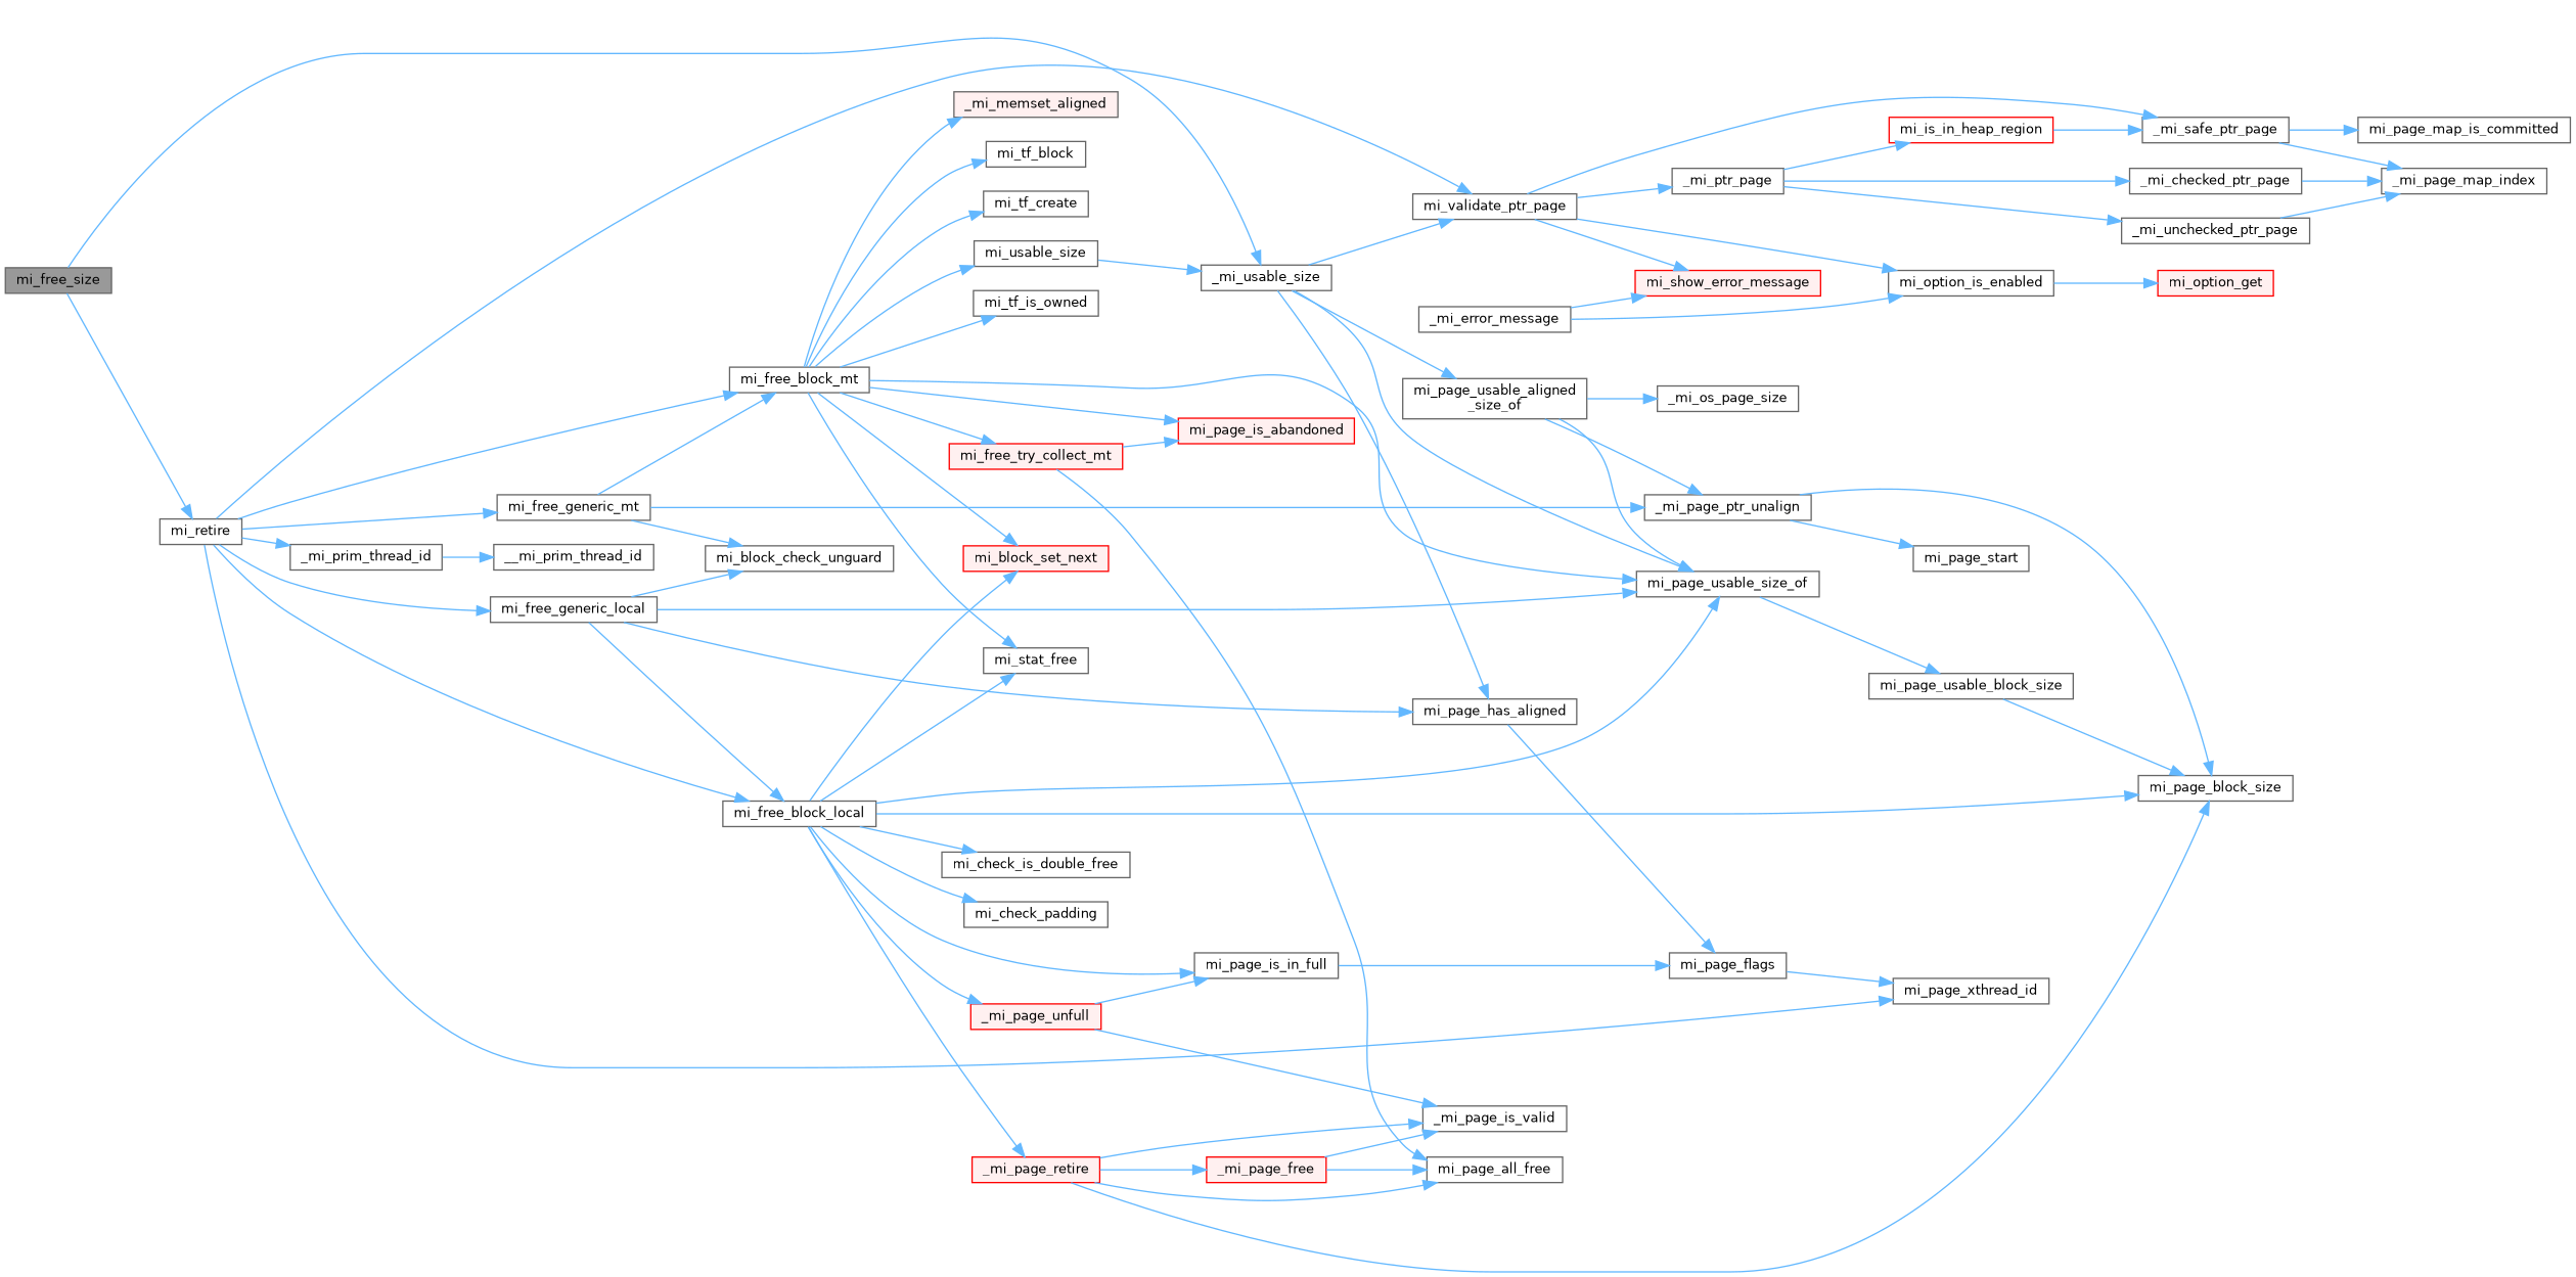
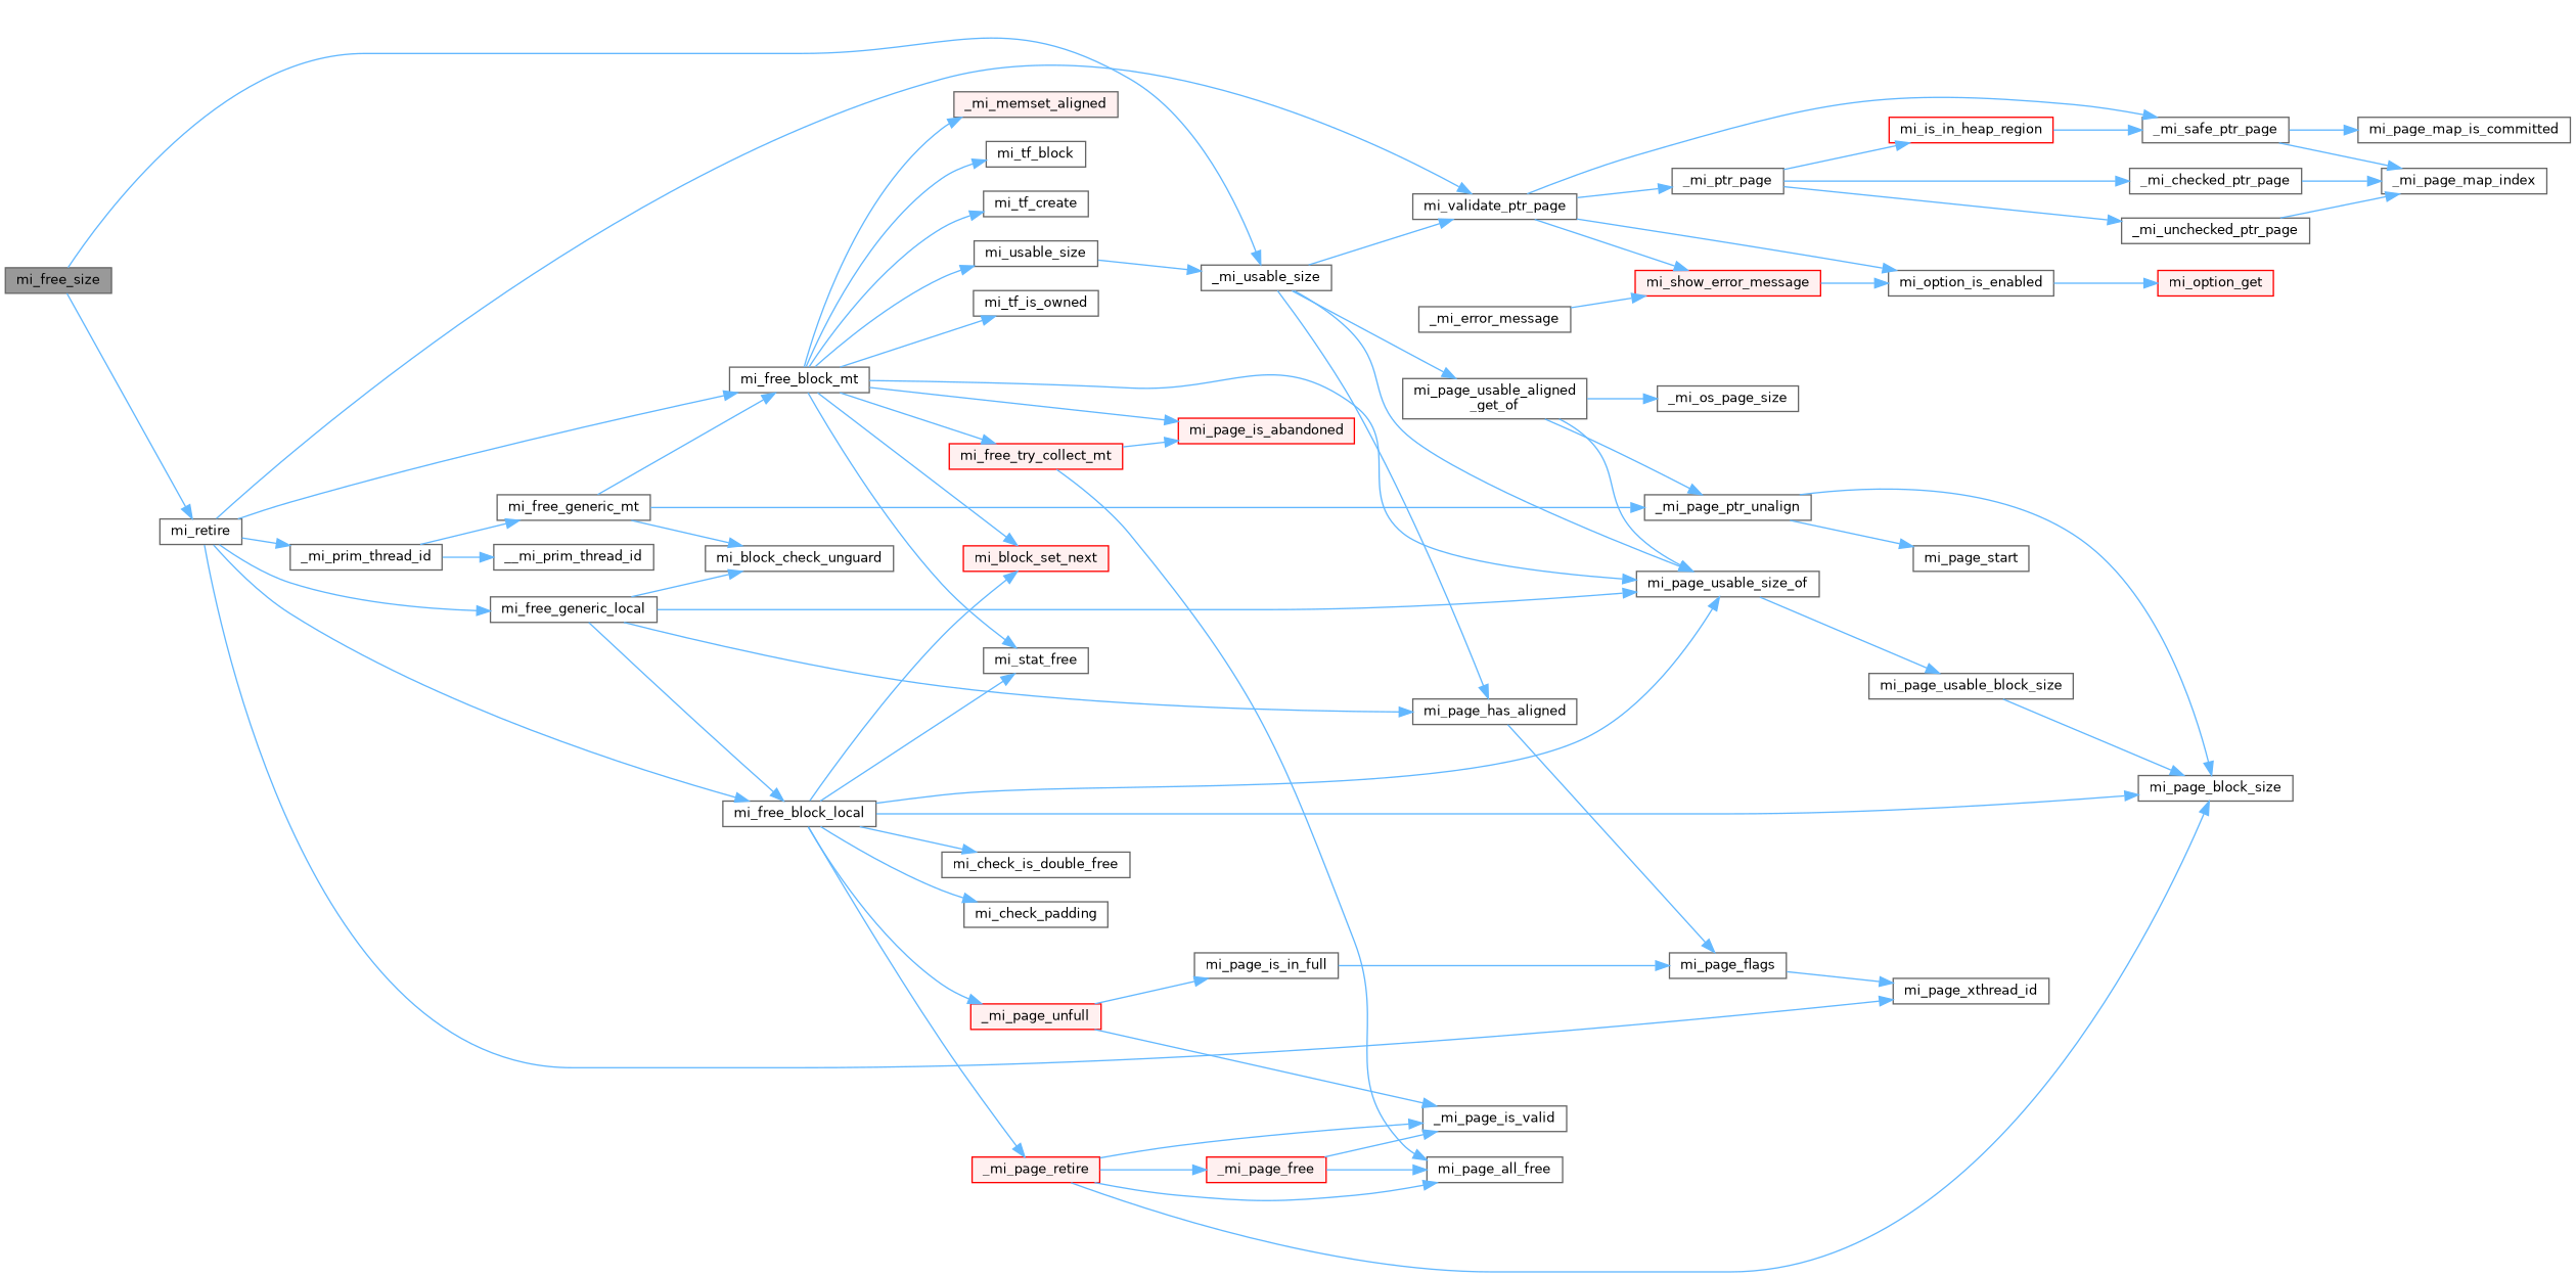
  digraph {
    rankdir=LR
    node [color=grey40 fillcolor=white fontname=Helvetica fontsize=10 shape=box style=filled]
    edge [color=steelblue1 fontname=Helvetica fontsize=10 labelfontname=Helvetica labelfontsize=10 style=solid]
    n1 [color=gray40 fillcolor=grey60 fontcolor=black height=0.2 label=mi_free_size width=0.4]
    n2 [height=0.2 label=_mi_usable_size width=0.4]
    n3 [height=0.2 label=mi_retire width=0.4]
    n4 [height=0.2 label=mi_page_has_aligned width=0.4]
-   n5 [height=0.2 label="mi_page_usable_aligned\l_size_of" width=0.4]
+   n5 [height=0.2 label="mi_page_usable_aligned\l_get_of" width=0.4]
    n6 [height=0.2 label=mi_page_usable_size_of width=0.4]
    n7 [height=0.2 label=mi_validate_ptr_page width=0.4]
    n8 [height=0.2 label=mi_page_xthread_id width=0.4]
    n9 [height=0.2 label=_mi_prim_thread_id width=0.4]
    n10 [height=0.2 label=mi_free_block_local width=0.4]
    n11 [height=0.2 label=mi_free_block_mt width=0.4]
    n12 [height=0.2 label=mi_free_generic_local width=0.4]
    n13 [height=0.2 label=mi_free_generic_mt width=0.4]
    n14 [height=0.2 label=mi_page_flags width=0.4]
    n15 [height=0.2 label=_mi_os_page_size width=0.4]
    n16 [height=0.2 label=_mi_page_ptr_unalign width=0.4]
    n17 [height=0.2 label=mi_page_usable_block_size width=0.4]
    n18 [height=0.2 label=mi_option_is_enabled width=0.4]
    n19 [height=0.2 label=_mi_ptr_page width=0.4]
    n20 [height=0.2 label=_mi_safe_ptr_page width=0.4]
    n21 [color=red fillcolor="#FFF0F0" height=0.2 label=mi_show_error_message width=0.4]
    n22 [height=0.2 label=mi_page_block_size width=0.4]
    n23 [height=0.2 label=mi_page_start width=0.4]
    n24 [height=0.2 label=_mi_error_message width=0.4]
    n25 [color=red fillcolor="#FFF0F0" height=0.2 label=mi_option_get width=0.4]
    n26 [height=0.2 label=_mi_checked_ptr_page width=0.4]
    n27 [height=0.2 label=_mi_unchecked_ptr_page width=0.4]
    n28 [color=red height=0.2 label=mi_is_in_heap_region width=0.4]
    n29 [height=0.2 label=_mi_page_map_index width=0.4]
    n30 [height=0.2 label=mi_page_map_is_committed width=0.4]
    n31 [height=0.2 label=__mi_prim_thread_id width=0.4]
    n32 [color=red fillcolor="#FFF0F0" height=0.2 label=_mi_page_retire width=0.4]
    n33 [color=red fillcolor="#FFF0F0" height=0.2 label=_mi_page_unfull width=0.4]
    n34 [height=0.2 label=mi_page_is_in_full width=0.4]
    n35 [color=red fillcolor="#FFF0F0" height=0.2 label=mi_block_set_next width=0.4]
    n36 [height=0.2 label=mi_check_is_double_free width=0.4]
    n37 [height=0.2 label=mi_check_padding width=0.4]
    n38 [height=0.2 label=mi_stat_free width=0.4]
    n39 [fillcolor="#FFF0F0" height=0.2 label=_mi_memset_aligned width=0.4]
    n40 [color=red fillcolor="#FFF0F0" height=0.2 label=mi_free_try_collect_mt width=0.4]
    n41 [color=red fillcolor="#FFF0F0" height=0.2 label=mi_page_is_abandoned width=0.4]
    n42 [height=0.2 label=mi_tf_block width=0.4]
    n43 [height=0.2 label=mi_tf_create width=0.4]
    n44 [height=0.2 label=mi_tf_is_owned width=0.4]
    n45 [height=0.2 label=mi_usable_size width=0.4]
    n46 [height=0.2 label=mi_block_check_unguard width=0.4]
    n47 [color=red fillcolor="#FFF0F0" height=0.2 label=_mi_page_free width=0.4]
    n48 [height=0.2 label=_mi_page_is_valid width=0.4]
    n49 [height=0.2 label=mi_page_all_free width=0.4]
    n1 -> n2
    n1 -> n3
    n2 -> n4
    n2 -> n5
    n2 -> n6
    n2 -> n7
    n3 -> n7
    n3 -> n8
    n3 -> n9
    n3 -> n10
    n3 -> n11
    n3 -> n12
-   n3 -> n13
+   n9 -> n13
    n4 -> n14
    n5 -> n6
    n5 -> n15
    n5 -> n16
    n6 -> n17
    n7 -> n18
    n7 -> n19
    n7 -> n20
    n7 -> n21
    n9 -> n31
    n10 -> n6
    n10 -> n22
    n10 -> n32
    n10 -> n33
-   n10 -> n34
    n10 -> n35
    n10 -> n36
    n10 -> n37
    n10 -> n38
    n11 -> n6
    n11 -> n35
    n11 -> n38
    n11 -> n39
    n11 -> n40
    n11 -> n41
    n11 -> n42
    n11 -> n43
    n11 -> n44
    n11 -> n45
    n12 -> n4
    n12 -> n6
    n12 -> n10
    n12 -> n46
    n13 -> n11
    n13 -> n16
    n13 -> n46
    n14 -> n8
    n16 -> n22
    n16 -> n23
    n17 -> n22
    n18 -> n25
    n19 -> n26
    n19 -> n27
    n19 -> n28
    n20 -> n29
    n20 -> n30
-   n24 -> n18
+   n21 -> n18
    n24 -> n21
    n26 -> n29
    n27 -> n29
    n28 -> n20
    n32 -> n22
    n32 -> n47
    n32 -> n48
    n32 -> n49
    n33 -> n34
    n33 -> n48
    n34 -> n14
    n40 -> n41
    n40 -> n49
    n45 -> n2
    n47 -> n48
    n47 -> n49
  }
